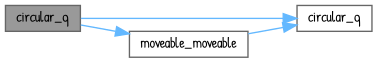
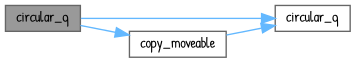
  digraph {
    rankdir=LR
    fontname="Patrick Hand"
    node [color=grey40 fillcolor=white fontname="Patrick Hand" fontsize=10 shape=box style=filled]
    edge [color=steelblue1 fontname="Patrick Hand" fontsize=10 labelfontname=Helvetica labelfontsize=10 style=solid]
    n1 [color=gray40 fillcolor=grey60 fontcolor=black height=0.2 label=circular_q width=0.4]
    n2 [height=0.2 label=circular_q width=0.4]
-   n3 [height=0.2 label=moveable_moveable width=0.4]
+   n3 [height=0.2 label=copy_moveable width=0.4]
    n1 -> n2
    n1 -> n3
    n3 -> n2
  }
